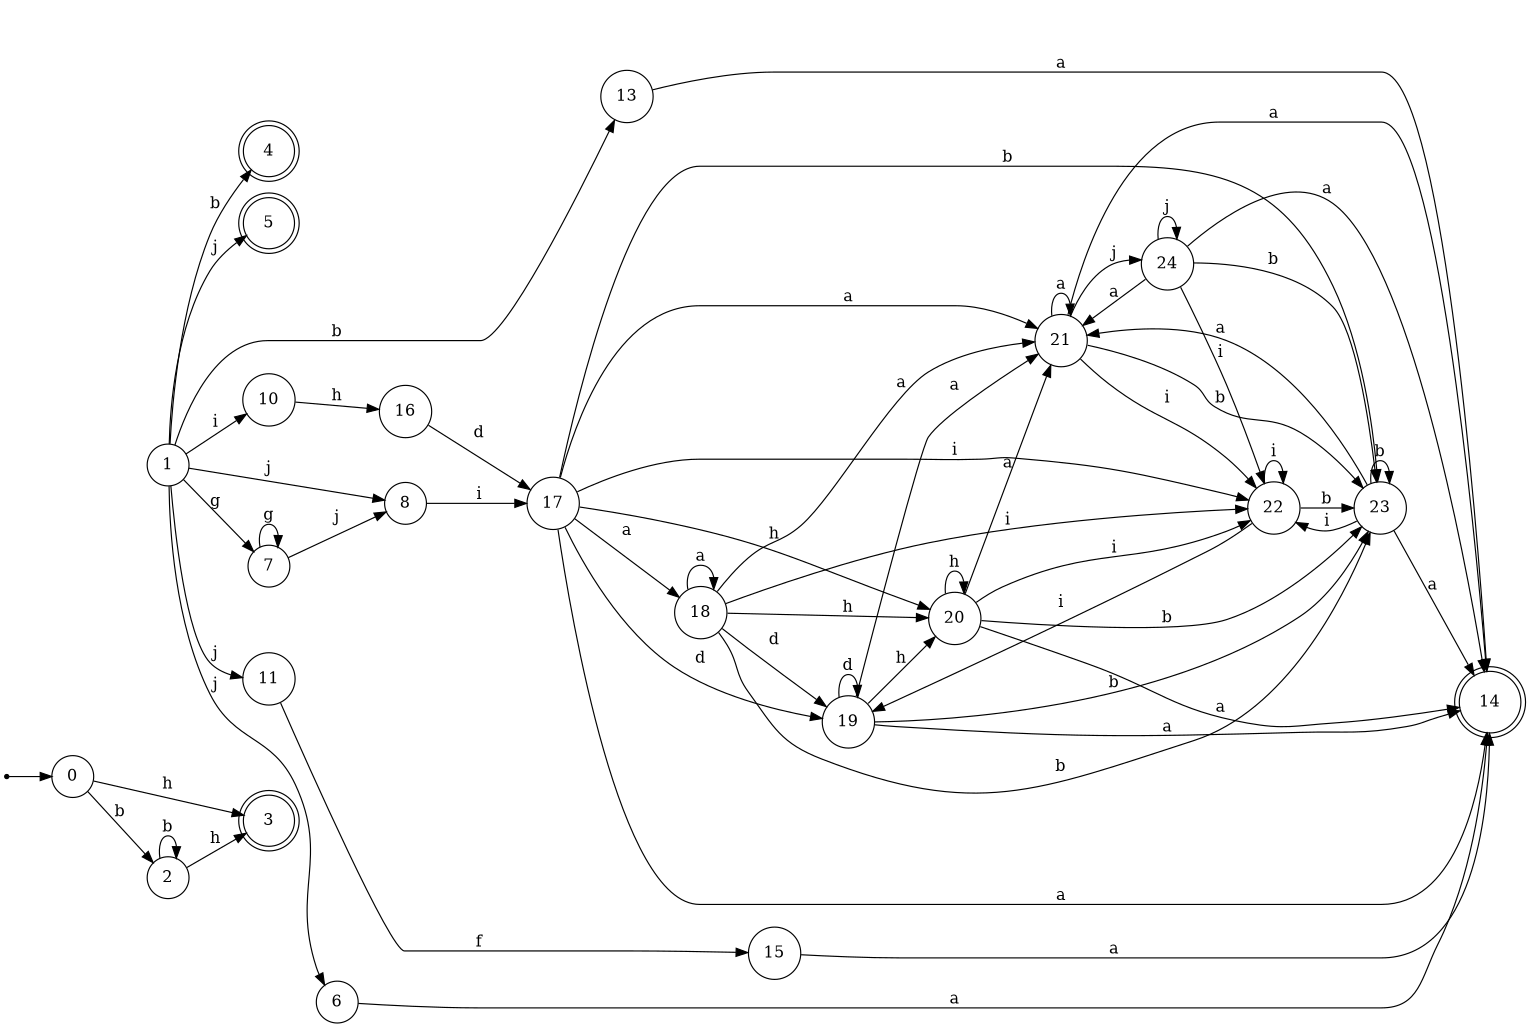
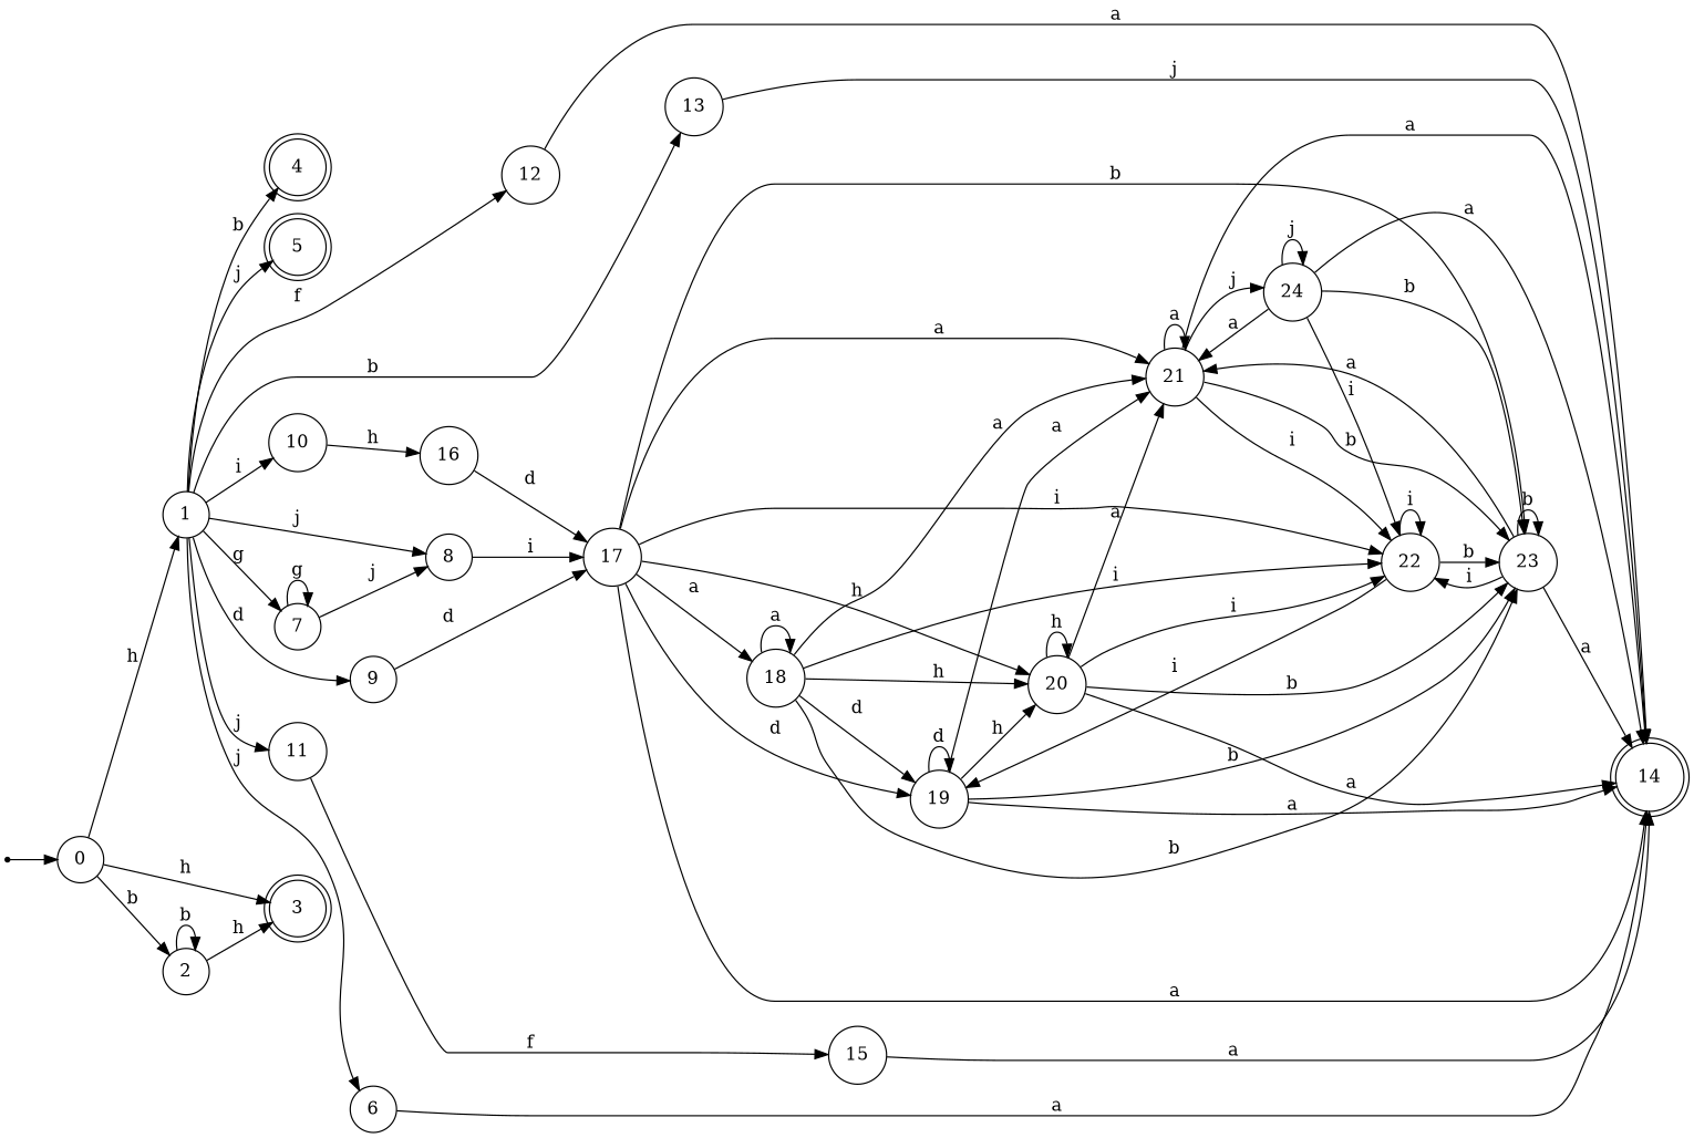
  digraph {
    rankdir=LR
    node [shape=circle]
    dummy0 [shape=point]
    0
    1
    2
    3 [shape=doublecircle]
    4 [shape=doublecircle]
    5 [shape=doublecircle]
    6
    7
    8
+   9
    10
    11
+   12
    13
    14 [shape=doublecircle]
    17
    16
    15
    18
    19
    20
    21
    22
    23
    24
    dummy0 -> 0
+   0 -> 1 [label=h]
    0 -> 2 [label=b]
    0 -> 3 [label=h]
    1 -> 4 [label=b]
    1 -> 5 [label=j]
    1 -> 6 [label=j]
    1 -> 7 [label=g]
    1 -> 8 [label=j]
+   1 -> 9 [label=d]
    1 -> 10 [label=i]
    1 -> 11 [label=j]
+   1 -> 12 [label=f]
    1 -> 13 [label=b]
    2 -> 2 [label=b]
    2 -> 3 [label=h]
    6 -> 14 [label=a]
    7 -> 7 [label=g]
    7 -> 8 [label=j]
    8 -> 17 [label=i]
+   9 -> 17 [label=d]
    10 -> 16 [label=h]
    11 -> 15 [label=f]
-   13 -> 14 [label=a]
+   12 -> 14 [label=a]
+   13 -> 14 [label=j]
    17 -> 14 [label=a]
    17 -> 18 [label=a]
    17 -> 19 [label=d]
    17 -> 20 [label=h]
    17 -> 21 [label=a]
    17 -> 22 [label=i]
    17 -> 23 [label=b]
    16 -> 17 [label=d]
    15 -> 14 [label=a]
    18 -> 18 [label=a]
    18 -> 19 [label=d]
    18 -> 20 [label=h]
    18 -> 21 [label=a]
    18 -> 22 [label=i]
    18 -> 23 [label=b]
    19 -> 14 [label=a]
    19 -> 19 [label=d]
    19 -> 20 [label=h]
    19 -> 21 [label=a]
    19 -> 23 [label=b]
    20 -> 14 [label=a]
    20 -> 20 [label=h]
    20 -> 21 [label=a]
    20 -> 22 [label=i]
    20 -> 23 [label=b]
    21 -> 14 [label=a]
    21 -> 21 [label=a]
    21 -> 22 [label=i]
    21 -> 23 [label=b]
    21 -> 24 [label=j]
    22 -> 19 [label=i]
    22 -> 22 [label=i]
    22 -> 23 [label=b]
    23 -> 14 [label=a]
    23 -> 21 [label=a]
    23 -> 22 [label=i]
    23 -> 23 [label=b]
    24 -> 14 [label=a]
    24 -> 21 [label=a]
    24 -> 22 [label=i]
    24 -> 23 [label=b]
    24 -> 24 [label=j]
  }
